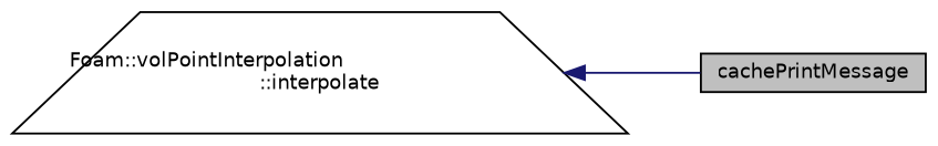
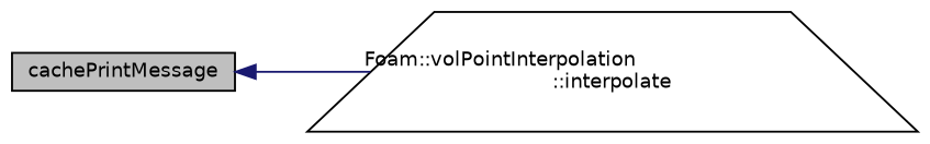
  digraph {
    rankdir=LR
    node [color=black fontname=Helvetica fontsize=10]
    n1 [fillcolor=grey75 fontcolor=black height=0.2 label=cachePrintMessage shape=box style=filled width=0.4]
    n2 [height=0.2 label="Foam::volPointInterpolation\l::interpolate" shape=trapezium width=0.4]
-   n2 -> n1 [color=midnightblue dir=back fontname=Helvetica fontsize=10 labelfontname=Helvetica labelfontsize=10 style=solid]
+   n1 -> n2 [color=midnightblue dir=back fontname=Helvetica fontsize=10 labelfontname=Helvetica labelfontsize=10 style=solid]
  }
